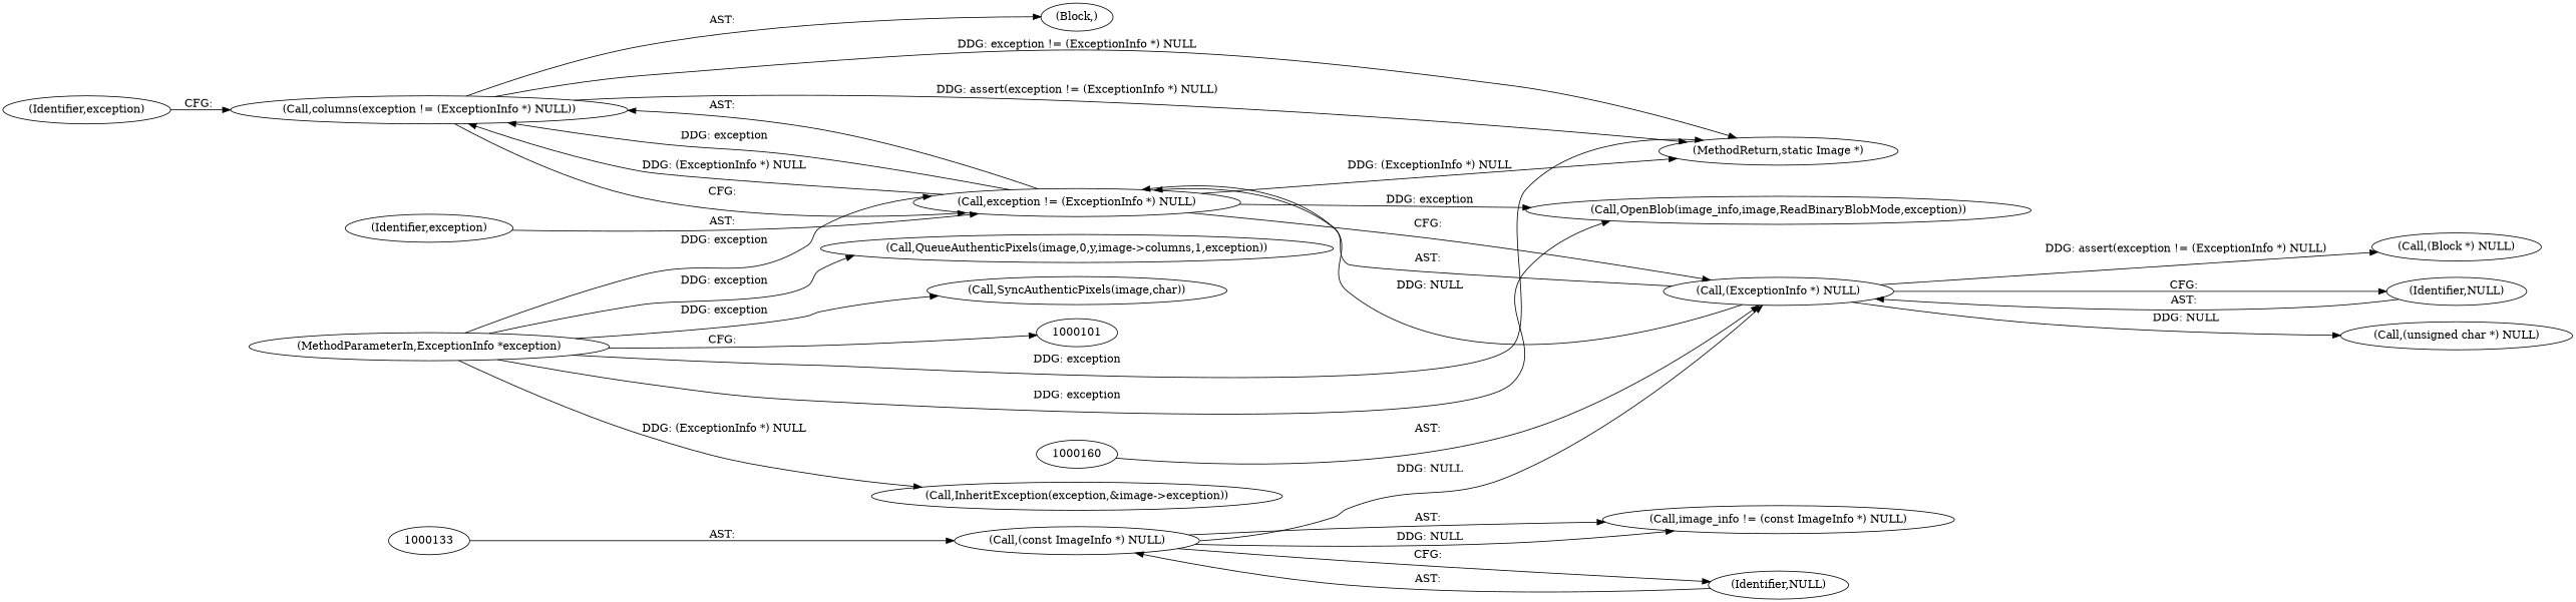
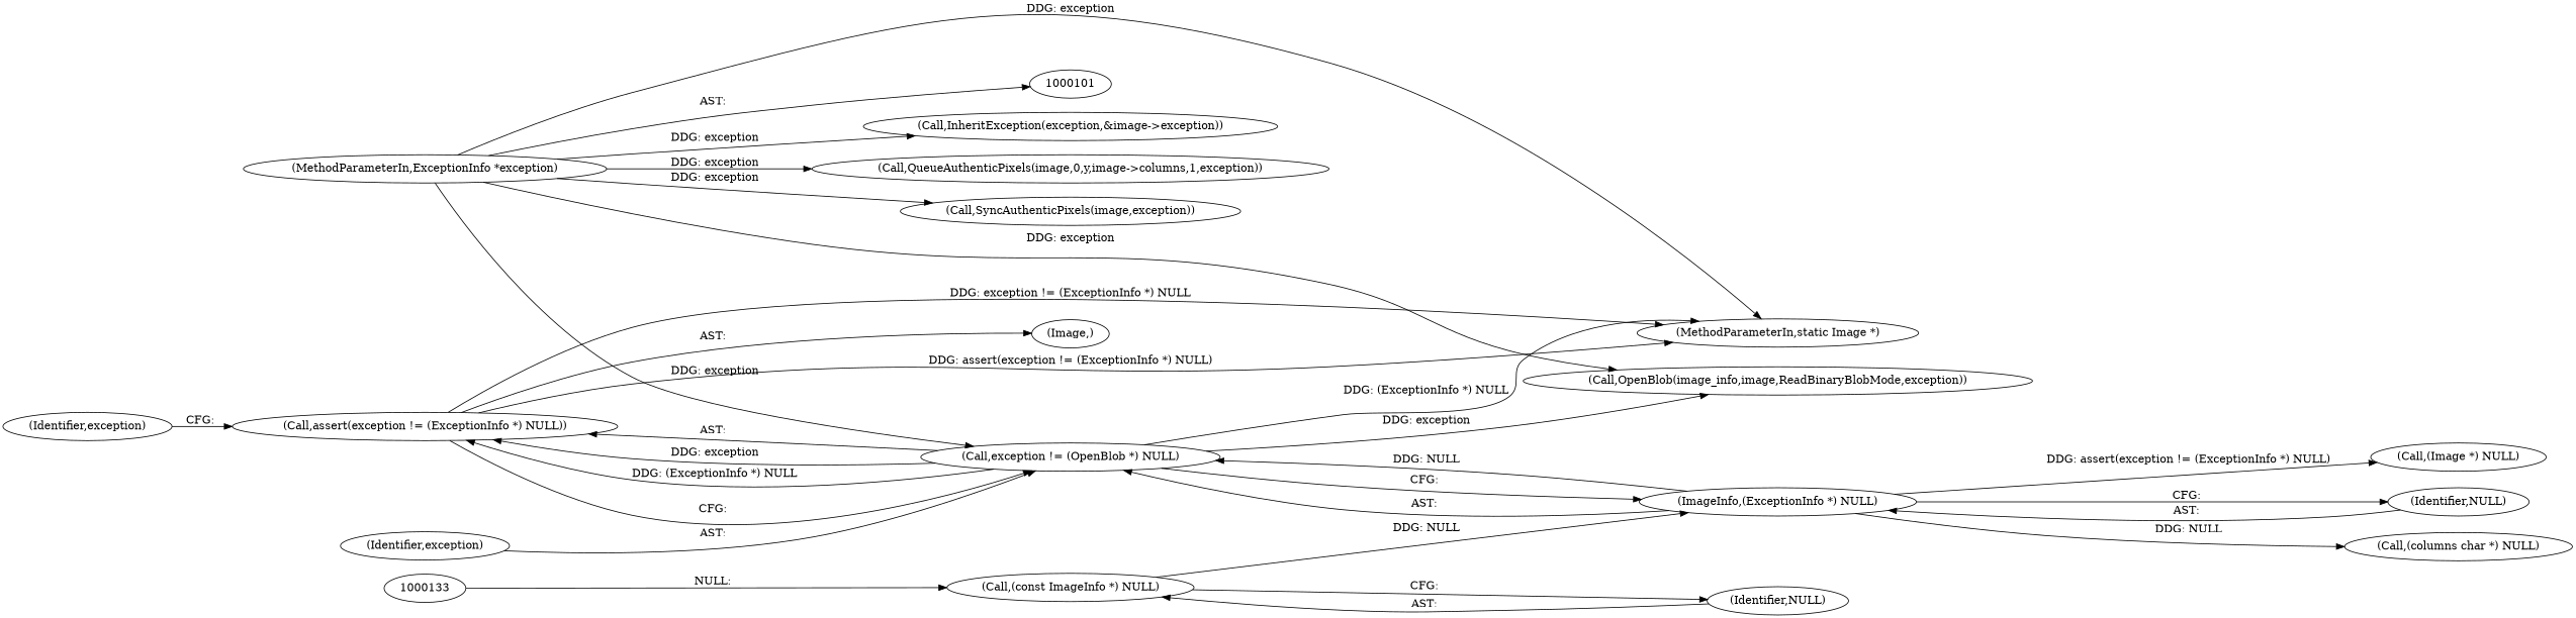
  digraph {
    rankdir=LR
-   n1 [label="(Call,columns(exception != (ExceptionInfo *) NULL))"]
-   n2 [label="(Call,exception != (ExceptionInfo *) NULL)"]
-   n3 [label="(Block,)"]
-   n4 [label="(MethodReturn,static Image *)"]
-   n5 [label="(Call,(ExceptionInfo *) NULL)"]
+   n1 [label="(Call,assert(exception != (ExceptionInfo *) NULL))"]
+   n2 [label="(Call,exception != (OpenBlob *) NULL)"]
+   n3 [label="(Image,)"]
+   n4 [label="(MethodParameterIn,static Image *)"]
+   n5 [label="(ImageInfo,(ExceptionInfo *) NULL)"]
    n6 [label="(Call,OpenBlob(image_info,image,ReadBinaryBlobMode,exception))"]
-   n7 [label="(Call,(Block *) NULL)"]
+   n7 [label="(Call,(Image *) NULL)"]
    n8 [label="(Identifier,NULL)"]
-   n9 [label="(Call,(unsigned char *) NULL)"]
+   n9 [label="(Call,(columns char *) NULL)"]
    n10 [label="(MethodParameterIn,ExceptionInfo *exception)"]
    n11 [label="(Call,InheritException(exception,&image->exception))"]
    n12 [label="(Call,QueueAuthenticPixels(image,0,y,image->columns,1,exception))"]
-   n13 [label="(Call,SyncAuthenticPixels(image,char))"]
+   n13 [label="(Call,SyncAuthenticPixels(image,exception))"]
    1000101
    n15 [label="(Call,(const ImageInfo *) NULL)"]
-   n16 [label="(Call,image_info != (const ImageInfo *) NULL)"]
    n17 [label="(Identifier,NULL)"]
    n18 [label="(Identifier,exception)"]
    n19 [label="(Identifier,exception)"]
-   1000160
    1000133
    n1 -> n2 [label="CFG: "]
    n1 -> n3 [label="AST: "]
    n1 -> n4 [label="DDG: exception != (ExceptionInfo *) NULL"]
    n1 -> n4 [label="DDG: assert(exception != (ExceptionInfo *) NULL)"]
    n2 -> n1 [label="AST: "]
    n2 -> n1 [label="DDG: exception"]
    n2 -> n1 [label="DDG: (ExceptionInfo *) NULL"]
    n2 -> n4 [label="DDG: (ExceptionInfo *) NULL"]
    n2 -> n5 [label="CFG: "]
    n2 -> n6 [label="DDG: exception"]
    n5 -> n2 [label="AST: "]
    n5 -> n2 [label="DDG: NULL"]
    n5 -> n7 [label="DDG: assert(exception != (ExceptionInfo *) NULL)"]
    n5 -> n8 [label="CFG: "]
    n5 -> n9 [label="DDG: NULL"]
    n8 -> n5 [label="AST: "]
    n10 -> n2 [label="DDG: exception"]
    n10 -> n4 [label="DDG: exception"]
    n10 -> n6 [label="DDG: exception"]
-   n10 -> n11 [label="DDG: (ExceptionInfo *) NULL"]
+   n10 -> n11 [label="DDG: exception"]
    n10 -> n12 [label="DDG: exception"]
    n10 -> n13 [label="DDG: exception"]
-   n10 -> 1000101 [label="CFG: "]
+   n10 -> 1000101 [label="AST: "]
    n15 -> n5 [label="DDG: NULL"]
-   n15 -> n16 [label="AST: "]
-   n15 -> n16 [label="DDG: NULL"]
    n15 -> n17 [label="CFG: "]
    n17 -> n15 [label="AST: "]
    n18 -> n1 [label="CFG: "]
    n19 -> n2 [label="AST: "]
-   1000160 -> n5 [label="AST: "]
-   1000133 -> n15 [label="AST: "]
+   1000133 -> n15 [label="NULL: "]
  }
